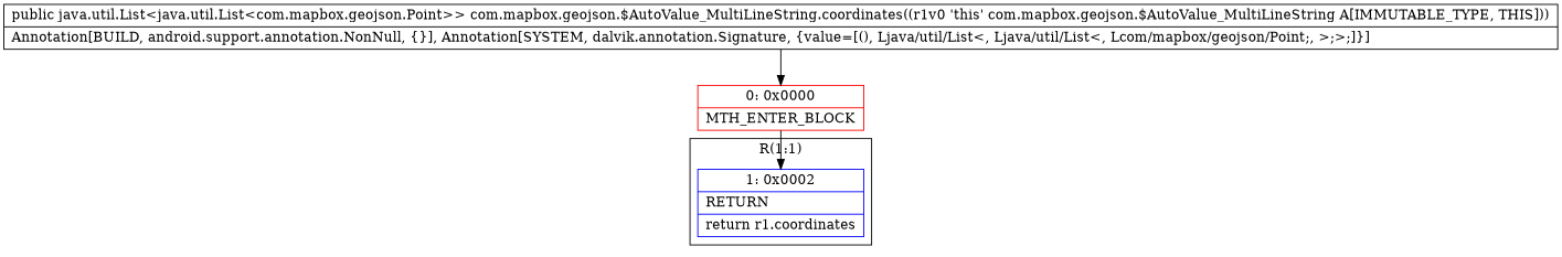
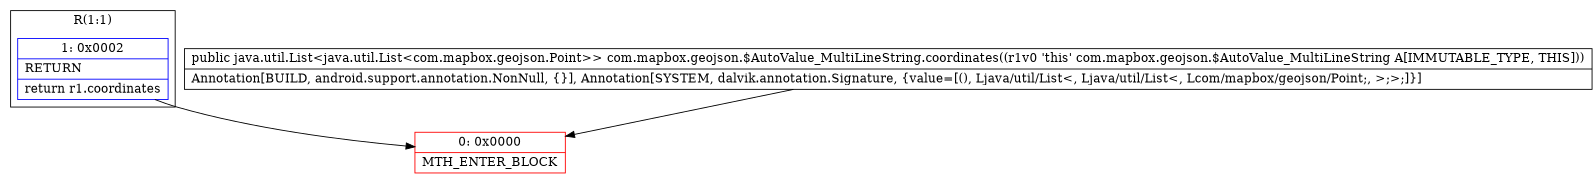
  digraph {
    node [shape=record]
    n1 [color=blue label="{1\:\ 0x0002|RETURN\l|return r1.coordinates\l}"]
    n2 [color=red label="{0\:\ 0x0000|MTH_ENTER_BLOCK\l}"]
    n3 [label="{public java.util.List\<java.util.List\<com.mapbox.geojson.Point\>\> com.mapbox.geojson.$AutoValue_MultiLineString.coordinates((r1v0 'this' com.mapbox.geojson.$AutoValue_MultiLineString A[IMMUTABLE_TYPE, THIS]))  | Annotation[BUILD, android.support.annotation.NonNull, \{\}], Annotation[SYSTEM, dalvik.annotation.Signature, \{value=[(), Ljava\/util\/List\<, Ljava\/util\/List\<, Lcom\/mapbox\/geojson\/Point;, \>;\>;]\}]\l}"]
    subgraph cluster_1 {
      label="R(1:1)"
      n1
    }
-   n2 -> n1
+   n1 -> n2
    n3 -> n2
  }
